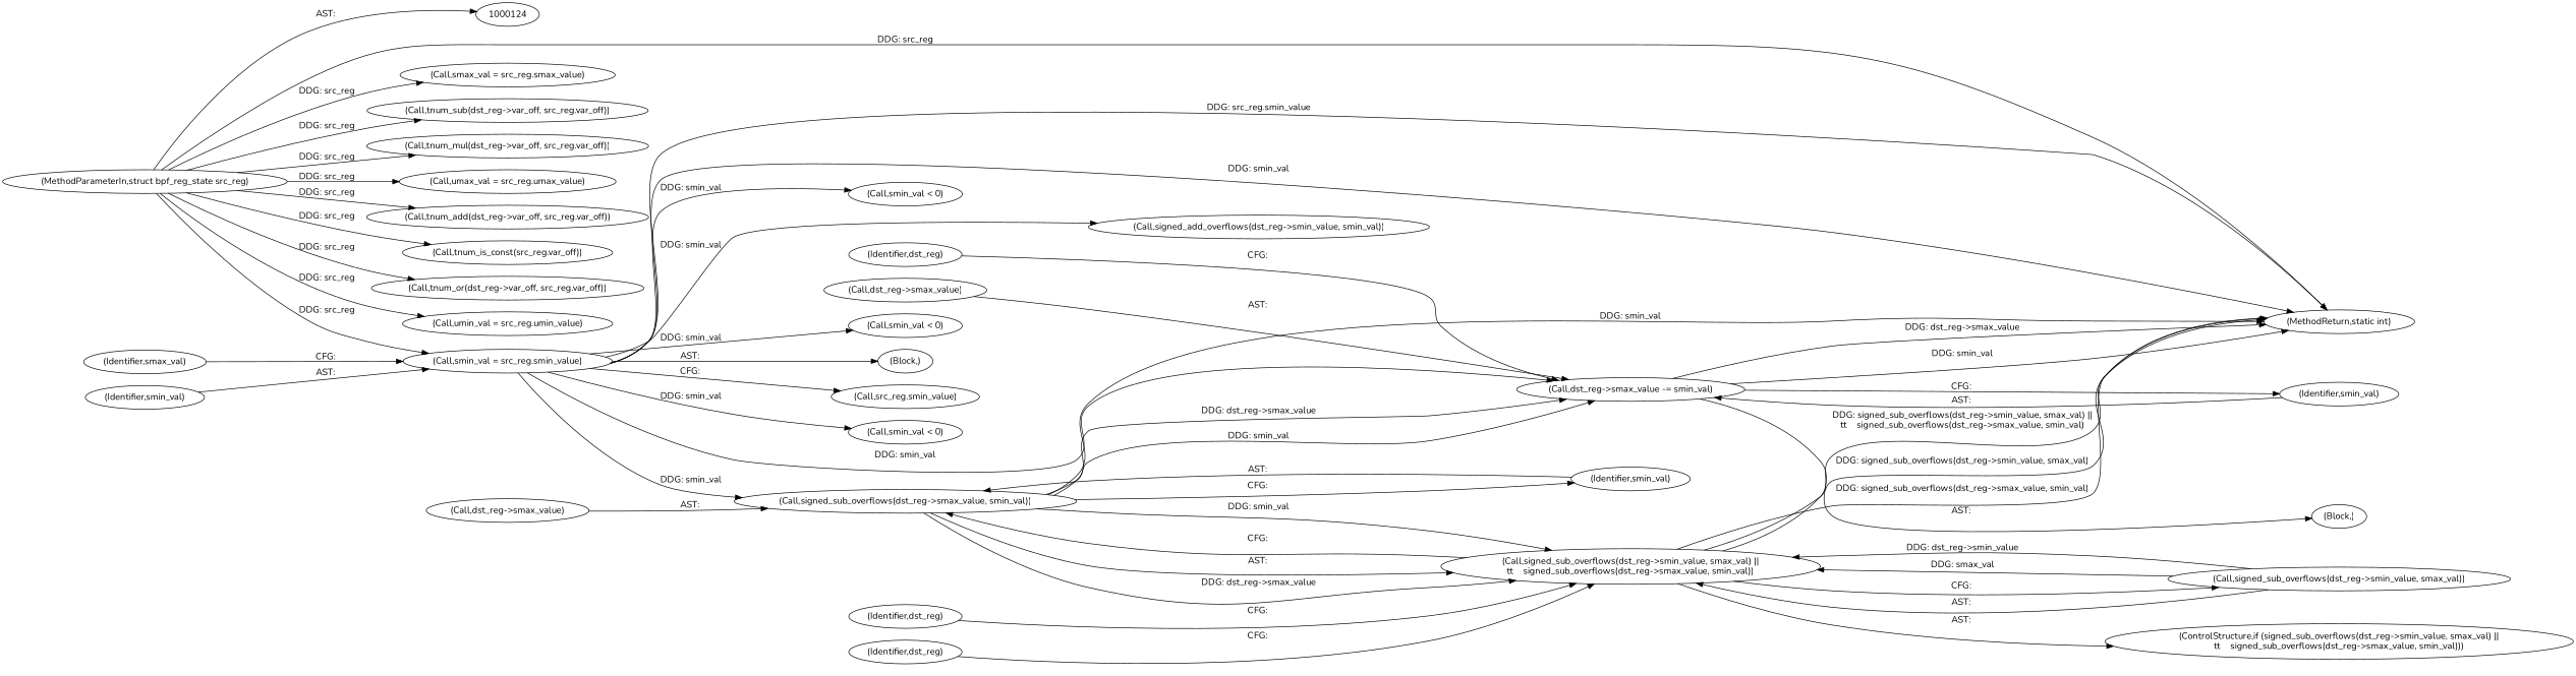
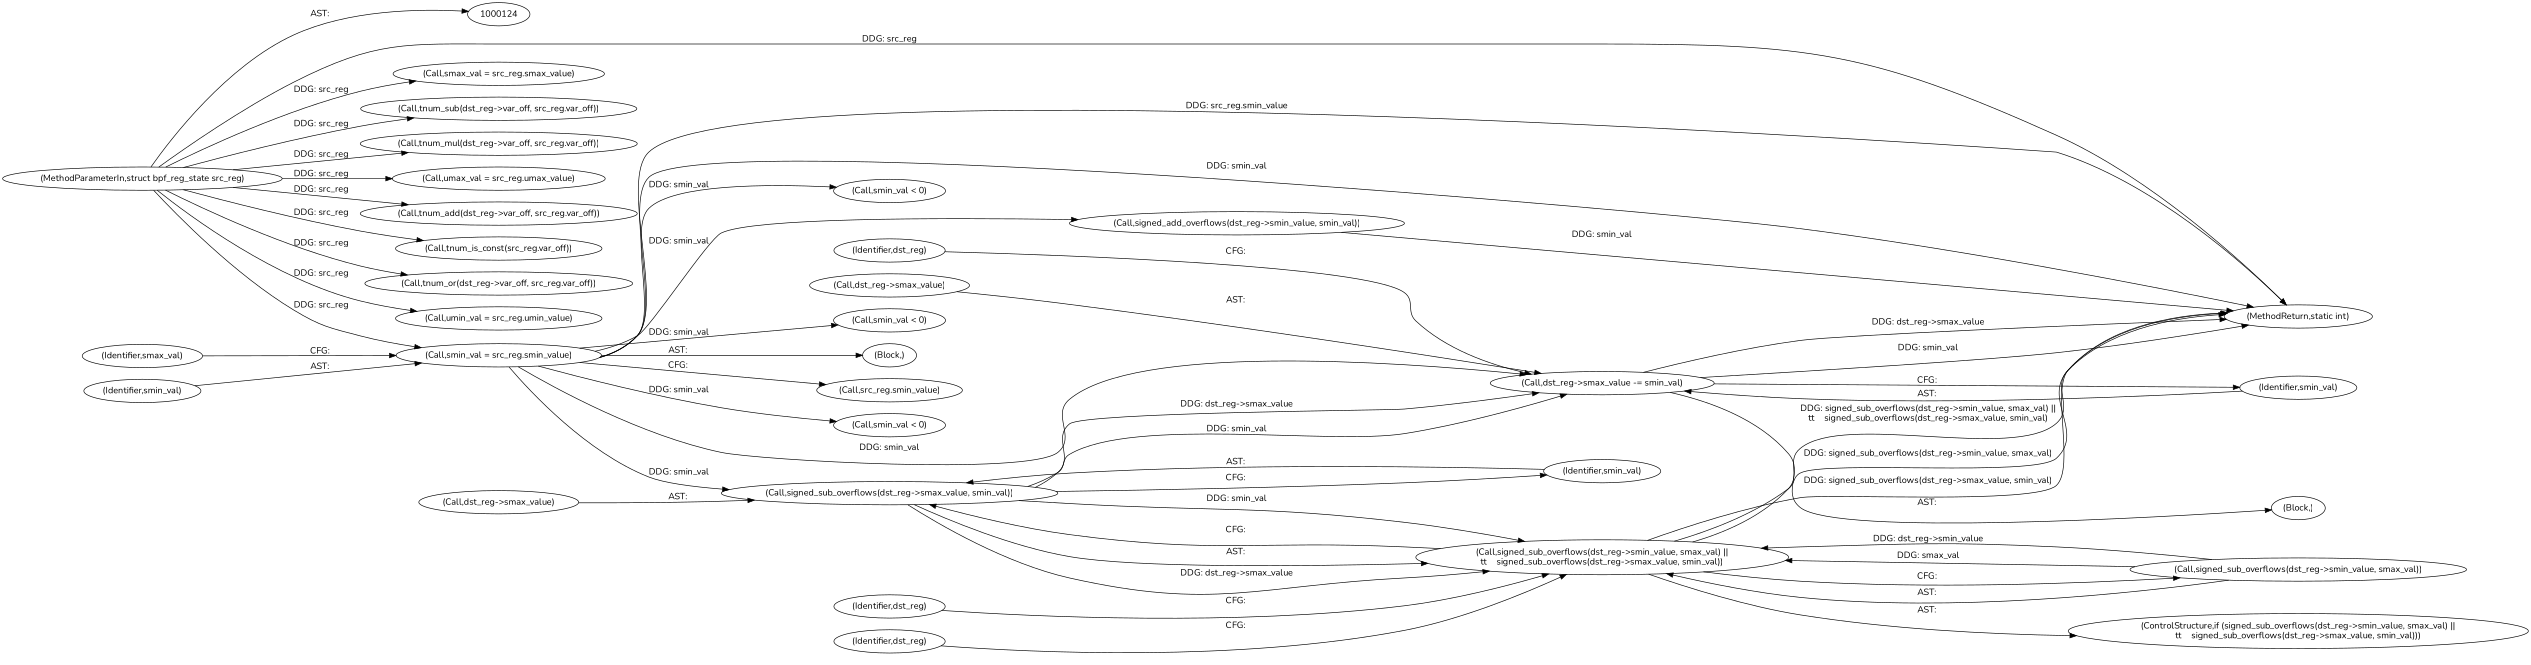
  digraph {
    fontname=Nunito
    rankdir=LR
    node [fontname=Nunito]
    edge [fontname=Nunito]
    n1 [label="(Call,signed_sub_overflows(dst_reg->smax_value, smin_val))"]
    n2 [label="(Call,signed_sub_overflows(dst_reg->smin_value, smax_val) ||\n\t\t    signed_sub_overflows(dst_reg->smax_value, smin_val))"]
    n3 [label="(Call,dst_reg->smax_value -= smin_val)"]
    n4 [label="(Identifier,smin_val)"]
    n5 [label="(MethodReturn,static int)"]
    n6 [label="(Call,signed_sub_overflows(dst_reg->smin_value, smax_val))"]
    n7 [label="(ControlStructure,if (signed_sub_overflows(dst_reg->smin_value, smax_val) ||\n\t\t    signed_sub_overflows(dst_reg->smax_value, smin_val)))"]
    n8 [label="(Identifier,smin_val)"]
    n9 [label="(Block,)"]
    n10 [label="(Call,smin_val = src_reg.smin_value)"]
    n11 [label="(Call,smin_val < 0)"]
    n12 [label="(Block,)"]
    n13 [label="(Call,src_reg.smin_value)"]
    n14 [label="(Call,smin_val < 0)"]
    n15 [label="(Call,signed_add_overflows(dst_reg->smin_value, smin_val))"]
    n16 [label="(Call,smin_val < 0)"]
    n17 [label="(MethodParameterIn,struct bpf_reg_state src_reg)"]
    n18 [label="(Call,smax_val = src_reg.smax_value)"]
    n19 [label="(Call,tnum_sub(dst_reg->var_off, src_reg.var_off))"]
    n20 [label="(Call,tnum_mul(dst_reg->var_off, src_reg.var_off))"]
    n21 [label="(Call,umax_val = src_reg.umax_value)"]
    n22 [label="(Call,tnum_add(dst_reg->var_off, src_reg.var_off))"]
    n23 [label="(Call,tnum_is_const(src_reg.var_off))"]
    n24 [label="(Call,tnum_or(dst_reg->var_off, src_reg.var_off))"]
    n25 [label="(Call,umin_val = src_reg.umin_value)"]
    1000124
    n27 [label="(Identifier,dst_reg)"]
    n28 [label="(Identifier,smin_val)"]
    n29 [label="(Call,dst_reg->smax_value)"]
    n30 [label="(Call,dst_reg->smax_value)"]
    n31 [label="(Identifier,dst_reg)"]
    n32 [label="(Identifier,smax_val)"]
    n33 [label="(Identifier,dst_reg)"]
    n1 -> n2 [label="AST: "]
    n1 -> n2 [label="DDG: dst_reg->smax_value"]
    n1 -> n2 [label="DDG: smin_val"]
    n1 -> n3 [label="DDG: smin_val"]
    n1 -> n3 [label="DDG: dst_reg->smax_value"]
    n1 -> n4 [label="CFG: "]
-   n1 -> n5 [label="DDG: smin_val"]
+   n15 -> n5 [label="DDG: smin_val"]
    n2 -> n1 [label="CFG: "]
    n2 -> n5 [label="DDG: signed_sub_overflows(dst_reg->smin_value, smax_val)"]
    n2 -> n5 [label="DDG: signed_sub_overflows(dst_reg->smax_value, smin_val)"]
    n2 -> n5 [label="DDG: signed_sub_overflows(dst_reg->smin_value, smax_val) ||\n\t\t    signed_sub_overflows(dst_reg->smax_value, smin_val)"]
    n2 -> n6 [label="CFG: "]
    n2 -> n7 [label="AST: "]
    n3 -> n5 [label="DDG: dst_reg->smax_value"]
    n3 -> n5 [label="DDG: smin_val"]
    n3 -> n8 [label="CFG: "]
    n3 -> n9 [label="AST: "]
    n4 -> n1 [label="AST: "]
    n6 -> n2 [label="AST: "]
    n6 -> n2 [label="DDG: dst_reg->smin_value"]
    n6 -> n2 [label="DDG: smax_val"]
    n8 -> n3 [label="AST: "]
    n10 -> n1 [label="DDG: smin_val"]
    n10 -> n3 [label="DDG: smin_val"]
    n10 -> n5 [label="DDG: src_reg.smin_value"]
    n10 -> n5 [label="DDG: smin_val"]
    n10 -> n11 [label="DDG: smin_val"]
    n10 -> n12 [label="AST: "]
    n10 -> n13 [label="CFG: "]
    n10 -> n14 [label="DDG: smin_val"]
    n10 -> n15 [label="DDG: smin_val"]
    n10 -> n16 [label="DDG: smin_val"]
    n17 -> n5 [label="DDG: src_reg"]
    n17 -> n10 [label="DDG: src_reg"]
    n17 -> n18 [label="DDG: src_reg"]
    n17 -> n19 [label="DDG: src_reg"]
    n17 -> n20 [label="DDG: src_reg"]
    n17 -> n21 [label="DDG: src_reg"]
    n17 -> n22 [label="DDG: src_reg"]
    n17 -> n23 [label="DDG: src_reg"]
    n17 -> n24 [label="DDG: src_reg"]
    n17 -> n25 [label="DDG: src_reg"]
    n17 -> 1000124 [label="AST: "]
    n27 -> n2 [label="CFG: "]
    n28 -> n10 [label="AST: "]
    n29 -> n3 [label="AST: "]
    n30 -> n1 [label="AST: "]
    n31 -> n2 [label="CFG: "]
    n32 -> n10 [label="CFG: "]
    n33 -> n3 [label="CFG: "]
  }
